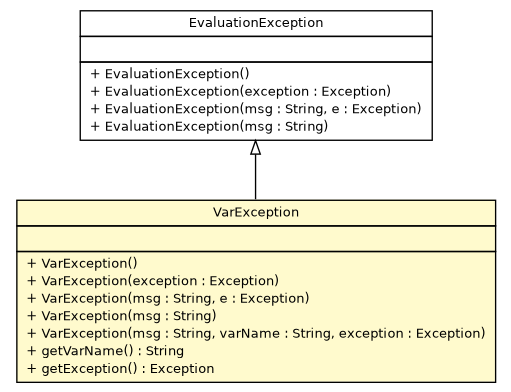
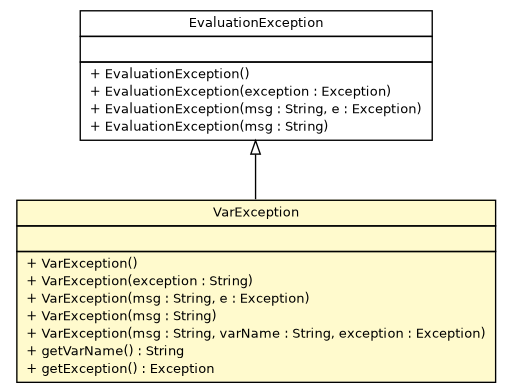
  digraph {
    nodesep=0.25
    ranksep=0.5
    node [fontcolor=black fontname=Helvetica fontsize=10.0 shape=plaintext]
-   n1 [label=<<table title="sorcer.service.VarException" border="0" cellborder="1" cellspacing="0" cellpadding="2" port="p" bgcolor="lemonChiffon" href="./VarException.html"> 		<tr><td><table border="0" cellspacing="0" cellpadding="1"> <tr><td align="center" balign="center"> VarException </td></tr> 		</table></td></tr> 		<tr><td><table border="0" cellspacing="0" cellpadding="1"> <tr><td align="left" balign="left">  </td></tr> 		</table></td></tr> 		<tr><td><table border="0" cellspacing="0" cellpadding="1"> <tr><td align="left" balign="left"> + VarException() </td></tr> <tr><td align="left" balign="left"> + VarException(exception : Exception) </td></tr> <tr><td align="left" balign="left"> + VarException(msg : String, e : Exception) </td></tr> <tr><td align="left" balign="left"> + VarException(msg : String) </td></tr> <tr><td align="left" balign="left"> + VarException(msg : String, varName : String, exception : Exception) </td></tr> <tr><td align="left" balign="left"> + getVarName() : String </td></tr> <tr><td align="left" balign="left"> + getException() : Exception </td></tr> 		</table></td></tr> 		</table>>]
+   n1 [label=<<table title="sorcer.service.VarException" border="0" cellborder="1" cellspacing="0" cellpadding="2" port="p" bgcolor="lemonChiffon" href="./VarException.html"> 		<tr><td><table border="0" cellspacing="0" cellpadding="1"> <tr><td align="center" balign="center"> VarException </td></tr> 		</table></td></tr> 		<tr><td><table border="0" cellspacing="0" cellpadding="1"> <tr><td align="left" balign="left">  </td></tr> 		</table></td></tr> 		<tr><td><table border="0" cellspacing="0" cellpadding="1"> <tr><td align="left" balign="left"> + VarException() </td></tr> <tr><td align="left" balign="left"> + VarException(exception : String) </td></tr> <tr><td align="left" balign="left"> + VarException(msg : String, e : Exception) </td></tr> <tr><td align="left" balign="left"> + VarException(msg : String) </td></tr> <tr><td align="left" balign="left"> + VarException(msg : String, varName : String, exception : Exception) </td></tr> <tr><td align="left" balign="left"> + getVarName() : String </td></tr> <tr><td align="left" balign="left"> + getException() : Exception </td></tr> 		</table></td></tr> 		</table>>]
    n2 [label=<<table title="sorcer.service.EvaluationException" border="0" cellborder="1" cellspacing="0" cellpadding="2" port="p" href="./EvaluationException.html"> 		<tr><td><table border="0" cellspacing="0" cellpadding="1"> <tr><td align="center" balign="center"> EvaluationException </td></tr> 		</table></td></tr> 		<tr><td><table border="0" cellspacing="0" cellpadding="1"> <tr><td align="left" balign="left">  </td></tr> 		</table></td></tr> 		<tr><td><table border="0" cellspacing="0" cellpadding="1"> <tr><td align="left" balign="left"> + EvaluationException() </td></tr> <tr><td align="left" balign="left"> + EvaluationException(exception : Exception) </td></tr> <tr><td align="left" balign="left"> + EvaluationException(msg : String, e : Exception) </td></tr> <tr><td align="left" balign="left"> + EvaluationException(msg : String) </td></tr> 		</table></td></tr> 		</table>>]
    n2 -> n1 [arrowtail=empty dir=back fontname=Helvetica fontsize=10 headport=p labelfontname=Helvetica labelfontsize=10 tailport=p]
  }
